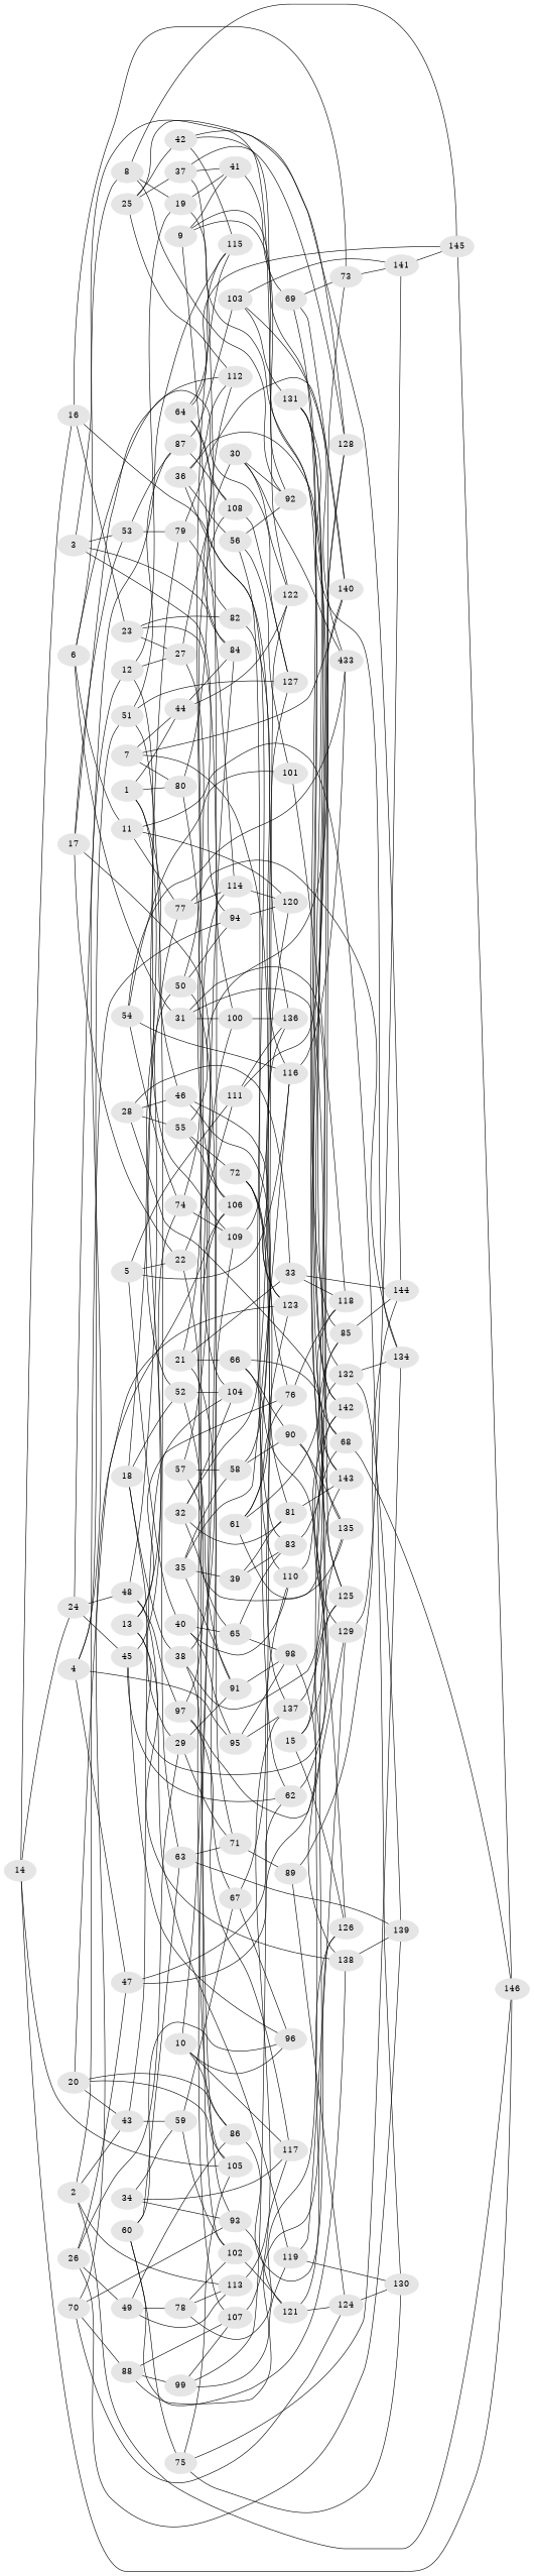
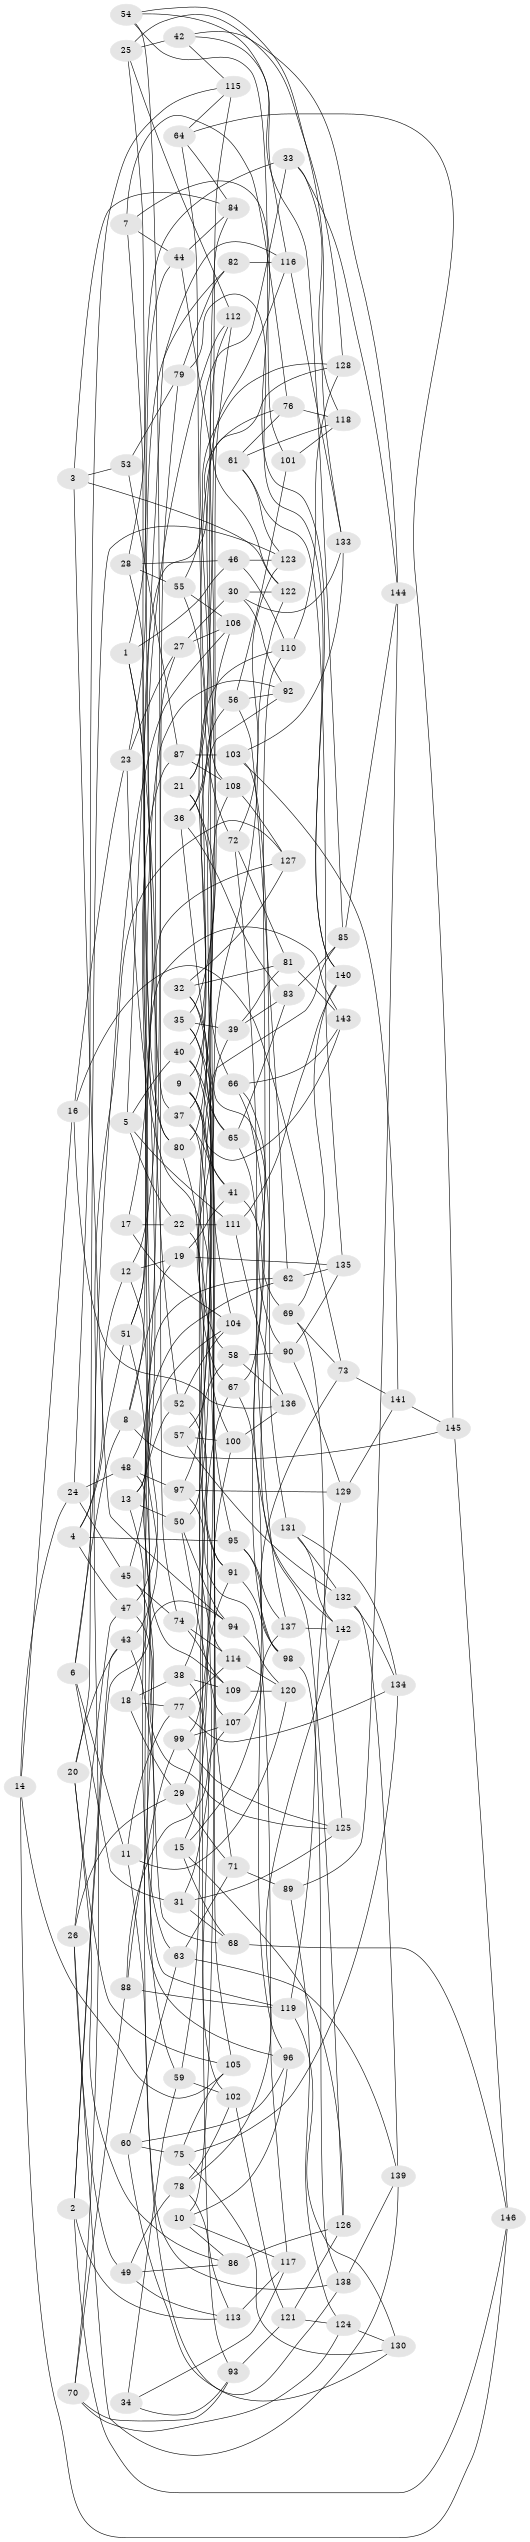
  graph {
    rankdir=LR
    node [color=gray90 style=filled]
    1
    44
    46
    52
    80
    84
    122
    123
    110
    104
    91
    112
    93
    2
    43
    94
    113
    146
    59
    120
    117
    3
    53
    79
    87
    4
    12
    47
    51
    95
    19
    27
    109
    125
    62
    127
    63
    98
    137
    5
    22
    40
    111
    116
    105
    65
    140
    136
-   133 [label=433]
+   133
    6
    8
    11
    31
    92
    145
    77
    130
    68
    100
    7
    76
    118
    41
    135
    9
    114
    143
    69
    10
    86
    96
    126
    134
    30
    106
    13
    50
    138
    107
    108
    139
    14
    16
    24
    73
    23
    115
    45
    48
    15
    39
    81
    83
    141
    82
    17
    18
    29
    38
    71
    85
    102
    20
    21
    33
    66
    67
    144
    90
    74
    97
    119
    25
    37
    42
    128
    26
    49
    78
    28
    55
    72
    89
    32
    34
    124
    121
    35
    58
    36
    56
    142
    101
    129
    103
    54
    57
    132
    60
    75
    61
    64
    70
    88
    99
    131
    1 -- 44
    1 -- 46
    1 -- 52
    1 -- 80
    44 -- 84
    44 -- 122
    46 -- 123
    46 -- 110
    52 -- 104
    52 -- 91
    80 -- 112
    80 -- 93
    110 -- 128
    91 -- 98
    93 -- 121
    2 -- 43
    2 -- 94
    2 -- 113
    2 -- 146
    43 -- 104
    43 -- 59
    94 -- 120
    113 -- 117
    59 -- 102
    59 -- 67
    3 -- 84
    3 -- 122
    3 -- 94
    3 -- 53
    53 -- 79
    53 -- 87
    79 -- 140
    79 -- 82
    87 -- 108
    87 -- 103
    4 -- 12
    4 -- 47
    4 -- 51
    4 -- 95
    12 -- 19
    12 -- 27
    12 -- 109
    47 -- 125
    47 -- 62
    51 -- 87
    51 -- 127
    51 -- 63
    95 -- 98
    95 -- 137
    19 -- 41
    19 -- 135
    27 -- 30
    27 -- 106
    109 -- 120
    62 -- 135
    63 -- 139
    63 -- 71
    98 -- 138
    137 -- 142
    5 -- 22
    5 -- 40
    5 -- 111
    5 -- 116
    22 -- 111
    22 -- 105
    40 -- 110
    40 -- 95
    40 -- 65
    111 -- 140
    111 -- 136
    116 -- 133
    65 -- 98
    65 -- 83
    6 -- 127
    6 -- 8
    6 -- 11
    6 -- 31
    8 -- 19
    8 -- 92
    8 -- 145
    11 -- 120
    11 -- 77
    11 -- 130
    31 -- 125
    31 -- 68
    31 -- 100
    145 -- 146
    77 -- 114
    77 -- 134
    68 -- 146
    100 -- 136
    7 -- 44
    7 -- 80
    7 -- 140
    7 -- 76
    76 -- 118
    41 -- 69
    9 -- 92
    9 -- 41
    9 -- 114
    9 -- 143
    114 -- 120
    69 -- 125
    69 -- 140
    69 -- 73
    10 -- 84
    10 -- 117
    10 -- 86
    10 -- 96
    86 -- 126
    30 -- 122
    30 -- 133
    30 -- 92
    13 -- 76
    13 -- 143
    13 -- 50
    13 -- 138
    50 -- 94
    50 -- 107
    50 -- 108
    138 -- 139
    107 -- 137
    108 -- 127
    14 -- 146
    14 -- 105
    14 -- 16
    14 -- 24
    16 -- 136
    16 -- 73
    16 -- 23
    24 -- 115
    24 -- 45
    24 -- 48
    73 -- 141
    23 -- 27
    23 -- 100
    23 -- 82
    45 -- 62
    45 -- 96
    45 -- 74
    48 -- 79
    48 -- 97
    48 -- 119
    15 -- 68
    15 -- 126
    15 -- 73
+   15 -- 39
    39 -- 81
    39 -- 83
    81 -- 143
    83 -- 85
    141 -- 145
    82 -- 116
    17 -- 104
    17 -- 112
-   17 -- 53
    17 -- 22
    18 -- 52
    18 -- 77
    18 -- 29
    18 -- 38
    29 -- 91
    29 -- 71
    38 -- 109
    38 -- 85
    38 -- 102
    71 -- 89
    85 -- 144
    102 -- 121
    20 -- 123
    20 -- 43
    20 -- 105
    20 -- 86
    21 -- 115
    21 -- 33
    21 -- 66
    21 -- 67
    33 -- 118
    33 -- 144
    66 -- 143
    66 -- 126
    66 -- 90
    67 -- 110
    67 -- 96
    90 -- 135
    90 -- 129
    74 -- 109
    74 -- 114
    97 -- 117
    97 -- 106
    97 -- 129
    119 -- 130
    119 -- 129
    25 -- 112
    25 -- 37
    25 -- 42
    25 -- 128
    37 -- 41
    37 -- 71
    37 -- 128
    42 -- 115
    42 -- 85
    42 -- 144
    26 -- 47
    26 -- 139
    26 -- 29
    26 -- 49
    49 -- 113
    49 -- 86
    49 -- 78
    78 -- 113
    78 -- 102
    78 -- 142
    28 -- 46
    28 -- 68
    28 -- 33
    28 -- 55
    55 -- 106
    55 -- 128
    55 -- 72
    72 -- 123
    72 -- 137
    72 -- 81
    89 -- 144
    89 -- 124
    32 -- 104
    32 -- 127
    32 -- 65
    32 -- 81
    34 -- 93
    34 -- 59
    34 -- 117
    124 -- 130
    121 -- 126
    121 -- 124
    35 -- 91
    35 -- 116
    35 -- 39
    35 -- 58
    58 -- 136
    58 -- 90
    36 -- 112
    36 -- 83
    36 -- 56
    36 -- 142
    56 -- 62
    56 -- 92
    56 -- 101
    101 -- 118
    129 -- 141
    103 -- 133
    103 -- 141
    103 -- 131
    54 -- 116
    54 -- 133
    54 -- 74
    54 -- 101
    57 -- 100
    57 -- 58
    57 -- 132
    132 -- 134
    132 -- 139
    60 -- 63
    60 -- 96
    60 -- 138
    60 -- 75
    75 -- 105
    75 -- 130
    75 -- 134
    61 -- 123
    61 -- 76
    61 -- 118
    61 -- 135
    64 -- 84
    64 -- 145
    64 -- 108
    64 -- 115
    70 -- 93
    70 -- 106
    70 -- 124
    70 -- 88
    88 -- 107
    88 -- 119
    88 -- 99
    99 -- 122
    99 -- 125
    99 -- 107
    131 -- 134
    131 -- 142
    131 -- 132
  }
